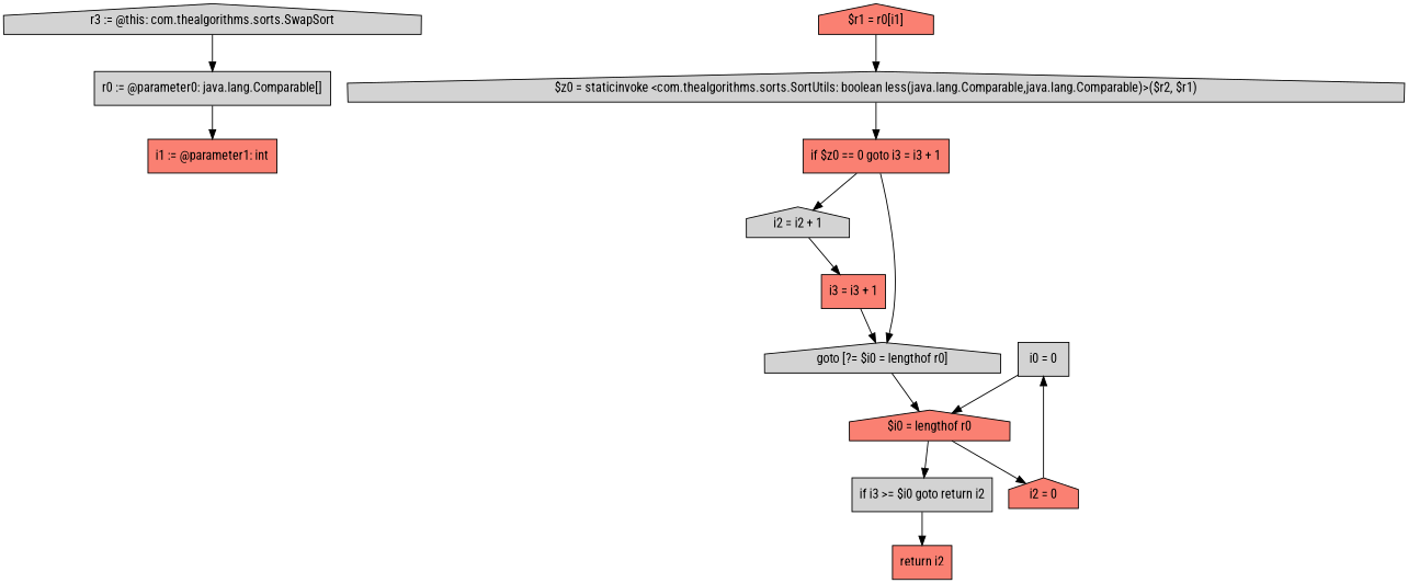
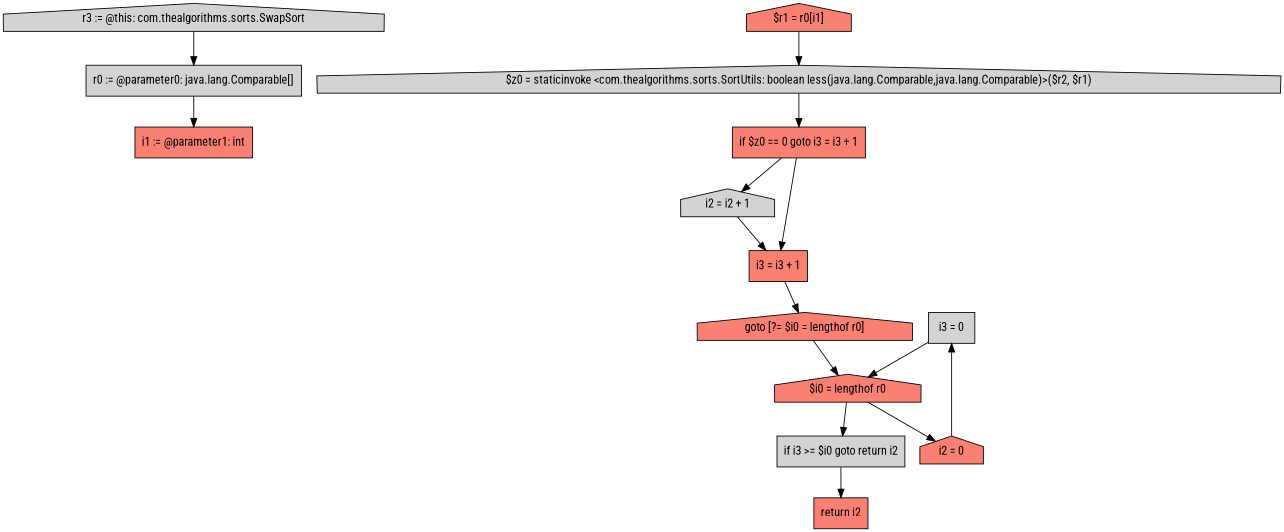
  digraph {
    fontname="Roboto Condensed"
    node [fillcolor=salmon fontname="Roboto Condensed" shape=house style=filled]
    edge [fontname="Roboto Condensed"]
    "r3 := @this: com.thealgorithms.sorts.SwapSort" [fillcolor=lightgrey]
    "r0 := @parameter0: java.lang.Comparable[]" [fillcolor=lightgrey shape=box]
    "i1 := @parameter1: int" [shape=box]
-   "i3 = 0" [fillcolor=lightgrey shape=box label="i0 = 0"]
+   "i3 = 0" [fillcolor=lightgrey shape=box]
    "i2 = 0"
    "$i0 = lengthof r0"
    "if i3 >= $i0 goto return i2" [fillcolor=lightgrey shape=box]
    "return i2" [shape=box]
    "$z0 = staticinvoke <com.thealgorithms.sorts.SortUtils: boolean less(java.lang.Comparable,java.lang.Comparable)>($r2, $r1)" [fillcolor=lightgrey]
    "$r1 = r0[i1]"
    "if $z0 == 0 goto i3 = i3 + 1" [shape=box]
    "i2 = i2 + 1" [fillcolor=lightgrey]
    "i3 = i3 + 1" [shape=box]
-   "goto [?= $i0 = lengthof r0]" [fillcolor=lightgrey]
+   "goto [?= $i0 = lengthof r0]"
    "r3 := @this: com.thealgorithms.sorts.SwapSort" -> "r0 := @parameter0: java.lang.Comparable[]"
    "r0 := @parameter0: java.lang.Comparable[]" -> "i1 := @parameter1: int"
    "i3 = 0" -> "$i0 = lengthof r0"
    "i2 = 0" -> "i3 = 0"
    "$i0 = lengthof r0" -> "i2 = 0"
    "$i0 = lengthof r0" -> "if i3 >= $i0 goto return i2"
    "if i3 >= $i0 goto return i2" -> "return i2"
    "$z0 = staticinvoke <com.thealgorithms.sorts.SortUtils: boolean less(java.lang.Comparable,java.lang.Comparable)>($r2, $r1)" -> "if $z0 == 0 goto i3 = i3 + 1"
    "$r1 = r0[i1]" -> "$z0 = staticinvoke <com.thealgorithms.sorts.SortUtils: boolean less(java.lang.Comparable,java.lang.Comparable)>($r2, $r1)"
    "if $z0 == 0 goto i3 = i3 + 1" -> "i2 = i2 + 1"
-   "if $z0 == 0 goto i3 = i3 + 1" -> "goto [?= $i0 = lengthof r0]"
+   "if $z0 == 0 goto i3 = i3 + 1" -> "i3 = i3 + 1"
    "i2 = i2 + 1" -> "i3 = i3 + 1"
    "i3 = i3 + 1" -> "goto [?= $i0 = lengthof r0]"
    "goto [?= $i0 = lengthof r0]" -> "$i0 = lengthof r0"
  }
